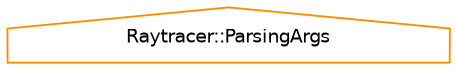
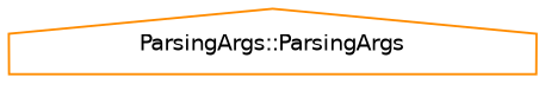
  digraph {
    rankdir=LR
-   n1 [color=darkorange fillcolor=white fontname=Helvetica fontsize=10 height=0.2 label="Raytracer::ParsingArgs" shape=house style=filled width=0.4]
+   n1 [color=darkorange fillcolor=white fontname=Helvetica fontsize=10 height=0.2 label="ParsingArgs::ParsingArgs" shape=house style=filled width=0.4]
  }
